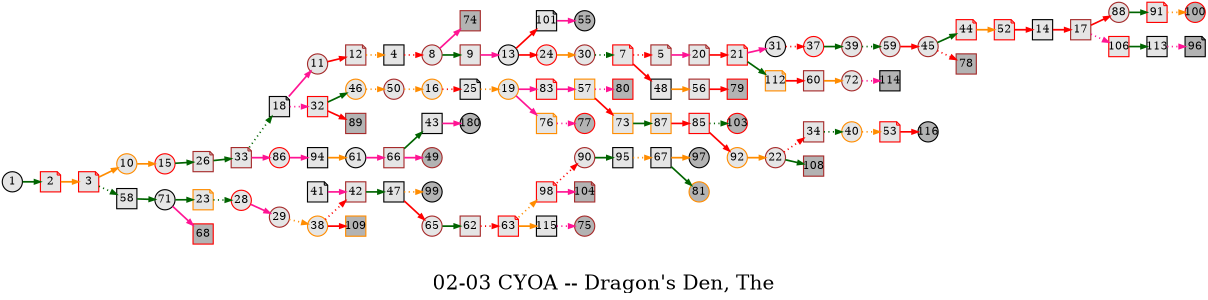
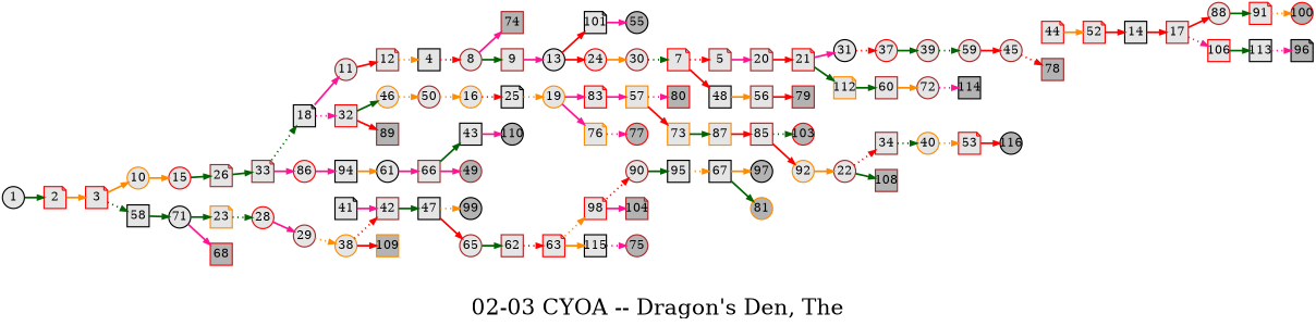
  digraph {
    fontsize=36
    label="02-03 CYOA -- Dragon's Den, The"
    nodesep=0.35
    ordering=out
    rankdir=LR
    ranksep=0.45
    node [color=brown fillcolor=grey90 fixedsize=true fontsize=20 labelfloat=true margin="0,0" penwidth=2 regular=true shape=circle style=filled]
    edge [color=darkgreen fontsize=12 labelfloat=true penwidth=3 style=solid]
    1 [color=black]
    2 [color=red shape=note]
    3 [color=red shape=note]
    10 [color=darkorange]
    58 [color=black shape=box]
    15 [color=red]
    71 [color=black]
    26 [shape=note]
    23 [color=darkorange shape=note]
    68 [color=red fillcolor=grey70 shape=box]
    4 [color=black shape=box]
    8
    74 [fillcolor=grey70 shape=box]
    9 [shape=box]
    13 [color=black]
    5 [shape=note]
    20 [shape=note]
    21 [color=red shape=note]
    31 [color=black]
    112 [color=darkorange shape=note]
    7 [color=red shape=note]
    48 [color=black shape=box]
    56 [shape=box]
    79 [color=red fillcolor=grey70 shape=box]
    101 [color=black shape=note]
    24 [color=red]
    55 [color=black fillcolor=grey70]
    30
    33 [shape=note]
    12 [shape=note]
    11
    14 [color=black shape=box]
    17 [shape=box]
    88
    106 [color=red shape=box]
    91 [color=red shape=note]
    113 [color=black shape=box]
    18 [color=black shape=note]
    86 [color=red]
    16 [color=darkorange]
    25 [color=black shape=note]
    19 [color=darkorange]
    83 [color=red shape=note]
    76 [color=darkorange shape=note]
    100 [color=red fillcolor=grey70]
    96 [color=black fillcolor=grey70 shape=note]
    32 [color=red shape=box]
    46 [color=darkorange]
    89 [fillcolor=grey70 shape=box]
    50
    57 [color=darkorange shape=box]
    77 [color=red fillcolor=grey70]
    80 [color=red fillcolor=grey70 shape=box]
    73 [color=darkorange shape=box]
    37 [color=red]
    60 [shape=box]
    39
    72
    34 [shape=box]
    40 [color=darkorange]
    22
    108 [fillcolor=grey70 shape=box]
    53 [color=red shape=note]
    28 [color=red]
    29
    38 [color=darkorange]
    94 [color=black shape=box]
    42 [shape=box]
    109 [color=darkorange fillcolor=grey70 shape=box]
    47 [color=black shape=box]
    59
    61 [color=black]
    116 [color=black fillcolor=grey70]
    45
    99 [color=black fillcolor=grey70]
    65
    44 [color=red shape=note]
    78 [fillcolor=grey70 shape=box]
    41 [color=black shape=note]
    62 [shape=box]
-   110 [color=black fillcolor=grey70 label=180]
+   110 [color=black fillcolor=grey70]
    43 [color=black shape=box]
    52 [color=red shape=note]
    63 [color=red shape=note]
    49 [fillcolor=grey70]
    87 [color=darkorange shape=box]
    85 [color=red shape=box]
    114 [color=black fillcolor=grey70 shape=box]
    66 [shape=box]
    98 [color=red shape=note]
    115 [color=black shape=box]
    90
    104 [fillcolor=grey70 shape=note]
    75 [fillcolor=grey70]
    95 [color=black shape=box]
    97 [color=black fillcolor=grey70]
    67 [color=black shape=box]
    81 [color=darkorange fillcolor=grey70]
    103 [color=red fillcolor=grey70]
    92 [color=darkorange]
    1 -> 2
    2 -> 3 [color=darkorange]
    3 -> 10 [color=darkorange style=bold]
    3 -> 58 [style=dotted]
    10 -> 15 [color=darkorange style=bold]
    58 -> 71 [style=bold]
    15 -> 26 [style=bold]
    71 -> 23 [style=bold]
    71 -> 68 [color=deeppink]
    26 -> 33 [style=bold]
    23 -> 28 [style=dotted]
    4 -> 8 [color=red style=dotted]
    8 -> 74 [color=deeppink]
    8 -> 9 [style=bold]
    9 -> 13 [color=deeppink]
    13 -> 101 [color=red style=bold]
    13 -> 24 [color=red style=bold]
    5 -> 20 [color=deeppink style=bold]
    20 -> 21 [color=red]
    21 -> 31 [color=deeppink]
    21 -> 112
    31 -> 37 [color=red style=dotted]
-   112 -> 60 [color=red]
+   112 -> 60
    7 -> 5 [color=red style=dotted]
    7 -> 48 [color=red]
    48 -> 56 [color=darkorange style=bold]
    56 -> 79 [color=red style=bold]
    101 -> 55 [color=deeppink style=bold]
    24 -> 30 [color=darkorange]
    30 -> 7 [style=dotted]
    33 -> 18 [style=dotted]
    33 -> 86 [color=deeppink]
    12 -> 4 [color=darkorange style=dotted]
    11 -> 12 [color=red]
    14 -> 17 [color=red]
    17 -> 88 [color=red]
    17 -> 106 [color=deeppink style=dotted]
    88 -> 91 [style=bold]
    106 -> 113
    91 -> 100 [color=darkorange style=dotted]
    113 -> 96 [color=deeppink style=dotted]
    18 -> 11 [color=deeppink]
    18 -> 32 [color=deeppink style=dotted]
    86 -> 94 [color=deeppink style=bold]
    16 -> 25 [color=red style=dotted]
    25 -> 19 [color=darkorange style=dotted]
    19 -> 83 [color=deeppink]
    19 -> 76 [color=deeppink]
    83 -> 57 [color=deeppink style=bold]
    76 -> 77 [color=deeppink style=dotted]
    32 -> 46 [style=bold]
    32 -> 89 [color=red]
    46 -> 50 [color=darkorange style=dotted]
    50 -> 16 [color=darkorange style=dotted]
    57 -> 80 [color=deeppink style=dotted]
    57 -> 73 [color=red style=bold]
    73 -> 87
    37 -> 39 [style=bold]
    60 -> 72 [color=darkorange style=bold]
    39 -> 59 [style=dotted]
    72 -> 114 [color=deeppink style=dotted]
    34 -> 40 [style=dotted]
    40 -> 53 [color=darkorange style=dotted]
    22 -> 34 [color=red style=dotted]
    22 -> 108 [style=bold]
    53 -> 116 [color=red]
    28 -> 29 [color=deeppink style=bold]
    29 -> 38 [color=darkorange style=dotted]
    38 -> 42 [color=red style=dotted]
    38 -> 109 [color=red]
    94 -> 61 [color=darkorange]
    42 -> 47 [style=bold]
    47 -> 99 [color=darkorange style=dotted]
    47 -> 65 [color=red]
    59 -> 45 [color=red style=bold]
    61 -> 66 [color=deeppink]
-   45 -> 44 [style=bold]
    45 -> 78 [color=red style=dotted]
    65 -> 62
    44 -> 52 [color=darkorange style=bold]
    41 -> 42 [color=deeppink]
    62 -> 63 [color=red style=dotted]
    43 -> 110 [color=deeppink]
    52 -> 14 [color=red]
    63 -> 98 [color=darkorange style=dotted]
    63 -> 115 [color=darkorange]
    87 -> 85 [color=red style=bold]
    85 -> 103 [style=dotted]
    85 -> 92 [color=red]
    66 -> 43 [style=bold]
    66 -> 49 [color=deeppink style=bold]
    98 -> 90 [color=red style=dotted]
    98 -> 104 [color=deeppink]
    115 -> 75 [color=deeppink style=dotted]
    90 -> 95 [style=bold]
    95 -> 67 [color=darkorange style=dotted]
    67 -> 97 [color=darkorange style=bold]
    67 -> 81
    92 -> 22 [color=darkorange style=bold]
  }
